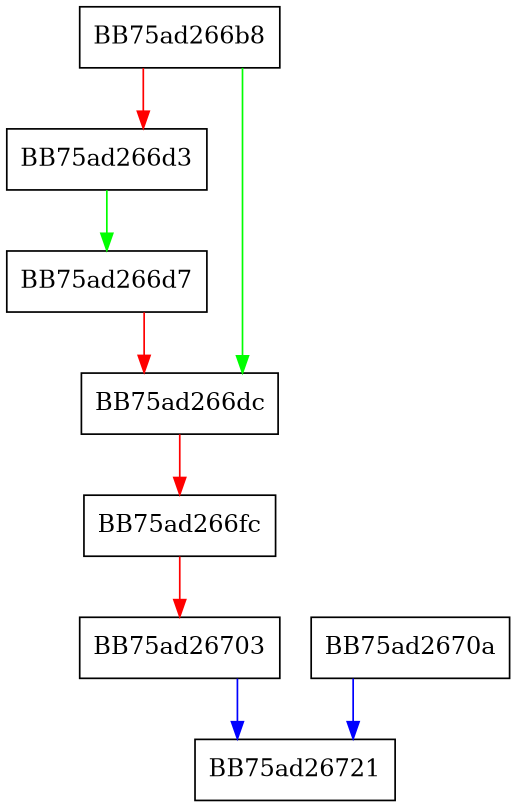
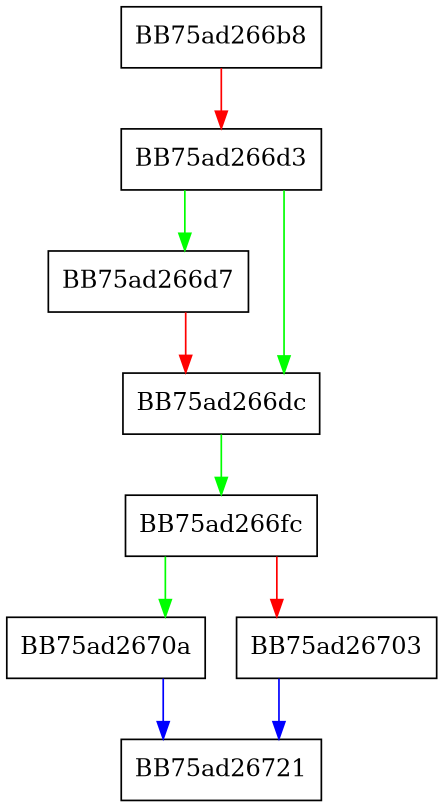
  digraph {
    fontname="DejaVu Serif"
    splines=ortho
    node [fontname="DejaVu Serif" shape=box]
    edge [color=red fontname="DejaVu Serif"]
    BB75ad266b8
    BB75ad266d3
    BB75ad266d7
    BB75ad266dc
    BB75ad266fc
    BB75ad2670a
    BB75ad26703
    BB75ad26721
    BB75ad266b8 -> BB75ad266d3
    BB75ad266d3 -> BB75ad266d7 [color=green]
-   BB75ad266b8 -> BB75ad266dc [color=green]
+   BB75ad266d3 -> BB75ad266dc [color=green]
    BB75ad266d7 -> BB75ad266dc
-   BB75ad266dc -> BB75ad266fc
+   BB75ad266dc -> BB75ad266fc [color=green]
+   BB75ad266fc -> BB75ad2670a [color=green]
    BB75ad266fc -> BB75ad26703
    BB75ad2670a -> BB75ad26721 [color=blue]
    BB75ad26703 -> BB75ad26721 [color=blue]
  }
